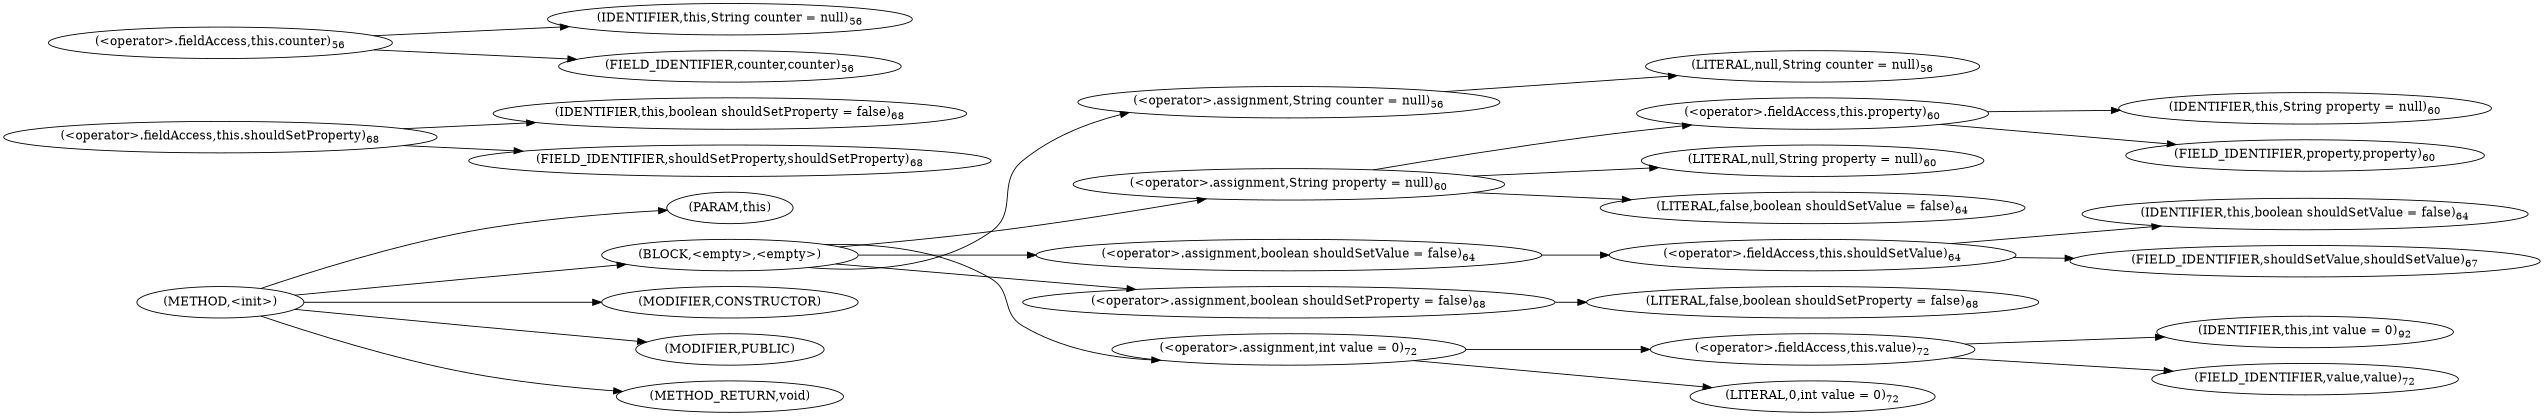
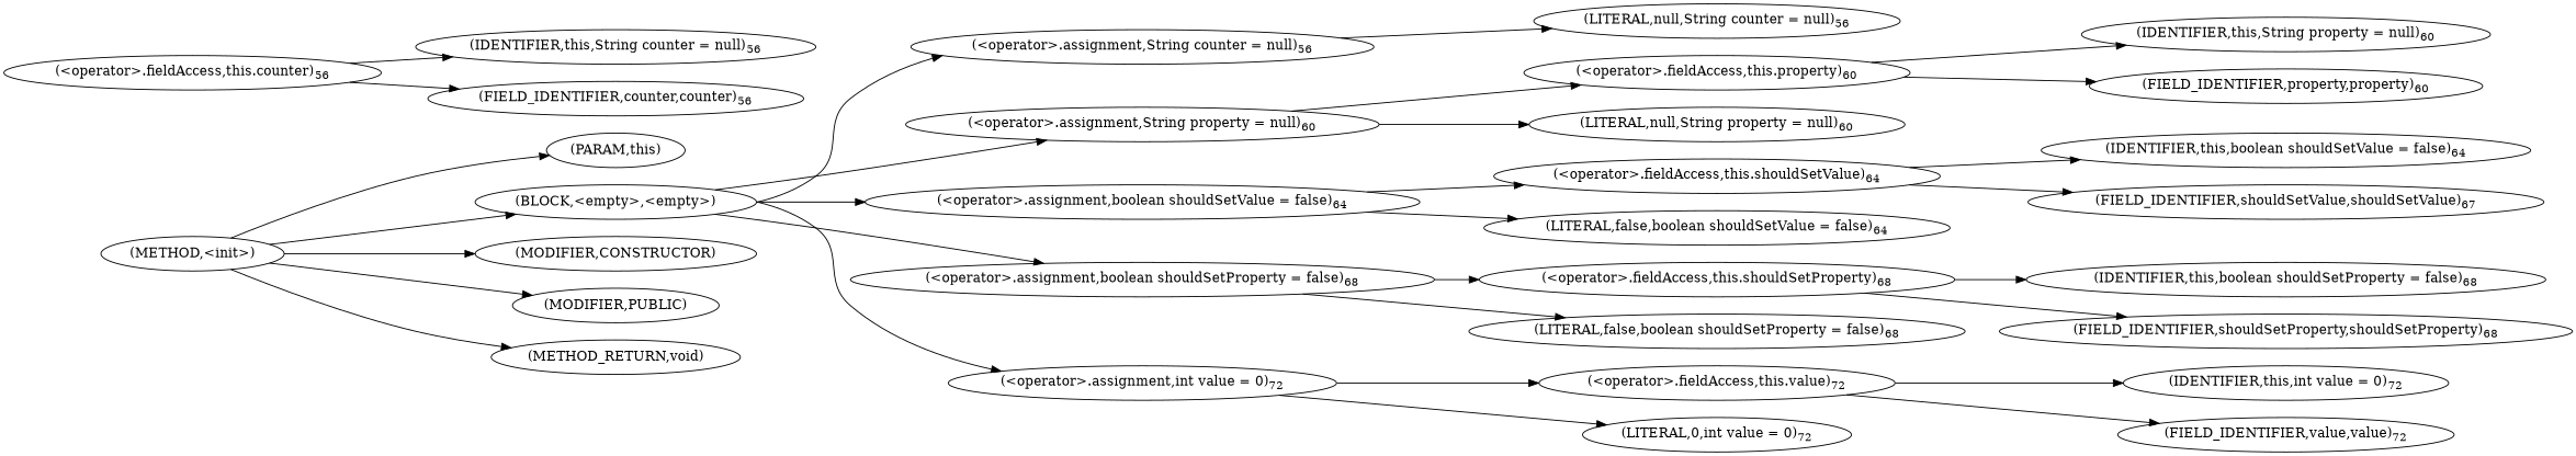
  digraph {
    rankdir=LR
    n1 [label=<(METHOD,&lt;init&gt;)>]
    n2 [label=<(PARAM,this)>]
    n3 [label=<(BLOCK,&lt;empty&gt;,&lt;empty&gt;)>]
    n4 [label=<(MODIFIER,CONSTRUCTOR)>]
    n5 [label=<(MODIFIER,PUBLIC)>]
    n6 [label=<(METHOD_RETURN,void)>]
    n7 [label=<(&lt;operator&gt;.assignment,String counter = null)<SUB>56</SUB>>]
    n8 [label=<(&lt;operator&gt;.assignment,String property = null)<SUB>60</SUB>>]
    n9 [label=<(&lt;operator&gt;.assignment,boolean shouldSetValue = false)<SUB>64</SUB>>]
    n10 [label=<(&lt;operator&gt;.assignment,boolean shouldSetProperty = false)<SUB>68</SUB>>]
    n11 [label=<(&lt;operator&gt;.assignment,int value = 0)<SUB>72</SUB>>]
    n12 [label=<(LITERAL,null,String counter = null)<SUB>56</SUB>>]
    n13 [label=<(&lt;operator&gt;.fieldAccess,this.property)<SUB>60</SUB>>]
    n14 [label=<(LITERAL,null,String property = null)<SUB>60</SUB>>]
    n15 [label=<(&lt;operator&gt;.fieldAccess,this.shouldSetValue)<SUB>64</SUB>>]
    n16 [label=<(LITERAL,false,boolean shouldSetValue = false)<SUB>64</SUB>>]
    n17 [label=<(&lt;operator&gt;.fieldAccess,this.shouldSetProperty)<SUB>68</SUB>>]
    n18 [label=<(LITERAL,false,boolean shouldSetProperty = false)<SUB>68</SUB>>]
    n19 [label=<(&lt;operator&gt;.fieldAccess,this.value)<SUB>72</SUB>>]
    n20 [label=<(LITERAL,0,int value = 0)<SUB>72</SUB>>]
    n21 [label=<(&lt;operator&gt;.fieldAccess,this.counter)<SUB>56</SUB>>]
    n22 [label=<(IDENTIFIER,this,String counter = null)<SUB>56</SUB>>]
    n23 [label=<(FIELD_IDENTIFIER,counter,counter)<SUB>56</SUB>>]
    n24 [label=<(IDENTIFIER,this,String property = null)<SUB>60</SUB>>]
    n25 [label=<(FIELD_IDENTIFIER,property,property)<SUB>60</SUB>>]
    n26 [label=<(IDENTIFIER,this,boolean shouldSetValue = false)<SUB>64</SUB>>]
    n27 [label=<(FIELD_IDENTIFIER,shouldSetValue,shouldSetValue)<SUB>67</SUB>>]
    n28 [label=<(IDENTIFIER,this,boolean shouldSetProperty = false)<SUB>68</SUB>>]
    n29 [label=<(FIELD_IDENTIFIER,shouldSetProperty,shouldSetProperty)<SUB>68</SUB>>]
-   n30 [label=<(IDENTIFIER,this,int value = 0)<SUB>92</SUB>>]
+   n30 [label=<(IDENTIFIER,this,int value = 0)<SUB>72</SUB>>]
    n31 [label=<(FIELD_IDENTIFIER,value,value)<SUB>72</SUB>>]
    n1 -> n2
    n1 -> n3
    n1 -> n4
    n1 -> n5
    n1 -> n6
    n3 -> n7
    n3 -> n8
    n3 -> n9
    n3 -> n10
    n3 -> n11
    n7 -> n12
    n8 -> n13
    n8 -> n14
    n9 -> n15
-   n8 -> n16
+   n9 -> n16
+   n10 -> n17
    n10 -> n18
    n11 -> n19
    n11 -> n20
    n13 -> n24
    n13 -> n25
    n15 -> n26
    n15 -> n27
    n17 -> n28
    n17 -> n29
    n19 -> n30
    n19 -> n31
    n21 -> n22
    n21 -> n23
  }
